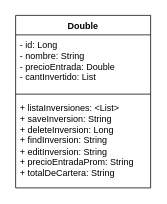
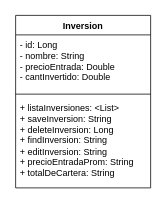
  <mxCell id="0" />
  <mxCell id="1" parent="0" />
- <mxCell id="2" value="Double" style="swimlane;fontStyle=1;align=center;verticalAlign=top;childLayout=stackLayout;horizontal=1;startSize=26;horizontalStack=0;resizeParent=1;resizeParentMax=0;resizeLast=0;collapsible=1;marginBottom=0;whiteSpace=wrap;html=1;" vertex="1" parent="1"><mxGeometry x="20" y="20" width="180" height="230" as="geometry" /></mxCell>
- <mxCell id="3" value="- id: Long&lt;br&gt;- nombre: String&lt;br&gt;- precioEntrada: Double&lt;br&gt;- cantInvertido: List" style="text;strokeColor=none;fillColor=none;align=left;verticalAlign=top;spacingLeft=4;spacingRight=4;overflow=hidden;rotatable=0;points=[[0,0.5],[1,0.5]];portConstraint=eastwest;whiteSpace=wrap;html=1;" vertex="1" parent="2"><mxGeometry y="26" width="180" height="74" as="geometry" /></mxCell>
+ <mxCell id="2" value="Inversion" style="swimlane;fontStyle=1;align=center;verticalAlign=top;childLayout=stackLayout;horizontal=1;startSize=26;horizontalStack=0;resizeParent=1;resizeParentMax=0;resizeLast=0;collapsible=1;marginBottom=0;whiteSpace=wrap;html=1;" vertex="1" parent="1"><mxGeometry x="20" y="20" width="180" height="230" as="geometry" /></mxCell>
+ <mxCell id="3" value="- id: Long&lt;br&gt;- nombre: String&lt;br&gt;- precioEntrada: Double&lt;br&gt;- cantInvertido: Double" style="text;strokeColor=none;fillColor=none;align=left;verticalAlign=top;spacingLeft=4;spacingRight=4;overflow=hidden;rotatable=0;points=[[0,0.5],[1,0.5]];portConstraint=eastwest;whiteSpace=wrap;html=1;" vertex="1" parent="2"><mxGeometry y="26" width="180" height="74" as="geometry" /></mxCell>
  <mxCell id="4" value="" style="line;strokeWidth=1;fillColor=none;align=left;verticalAlign=middle;spacingTop=-1;spacingLeft=3;spacingRight=3;rotatable=0;labelPosition=right;points=[];portConstraint=eastwest;strokeColor=inherit;" vertex="1" parent="2"><mxGeometry y="100" width="180" height="10" as="geometry" /></mxCell>
  <mxCell id="5" value="+ listaInversiones: &amp;lt;List&amp;gt;&lt;br&gt;+ saveInversion: String&lt;br&gt;+ deleteInversion: Long&lt;br&gt;+ findInversion: String&lt;br&gt;+ editInversion: String&lt;br&gt;+ precioEntradaProm: String&lt;br&gt;+ totalDeCartera: String" style="text;strokeColor=none;fillColor=none;align=left;verticalAlign=top;spacingLeft=4;spacingRight=4;overflow=hidden;rotatable=0;points=[[0,0.5],[1,0.5]];portConstraint=eastwest;whiteSpace=wrap;html=1;" vertex="1" parent="2"><mxGeometry y="110" width="180" height="120" as="geometry" /></mxCell>
